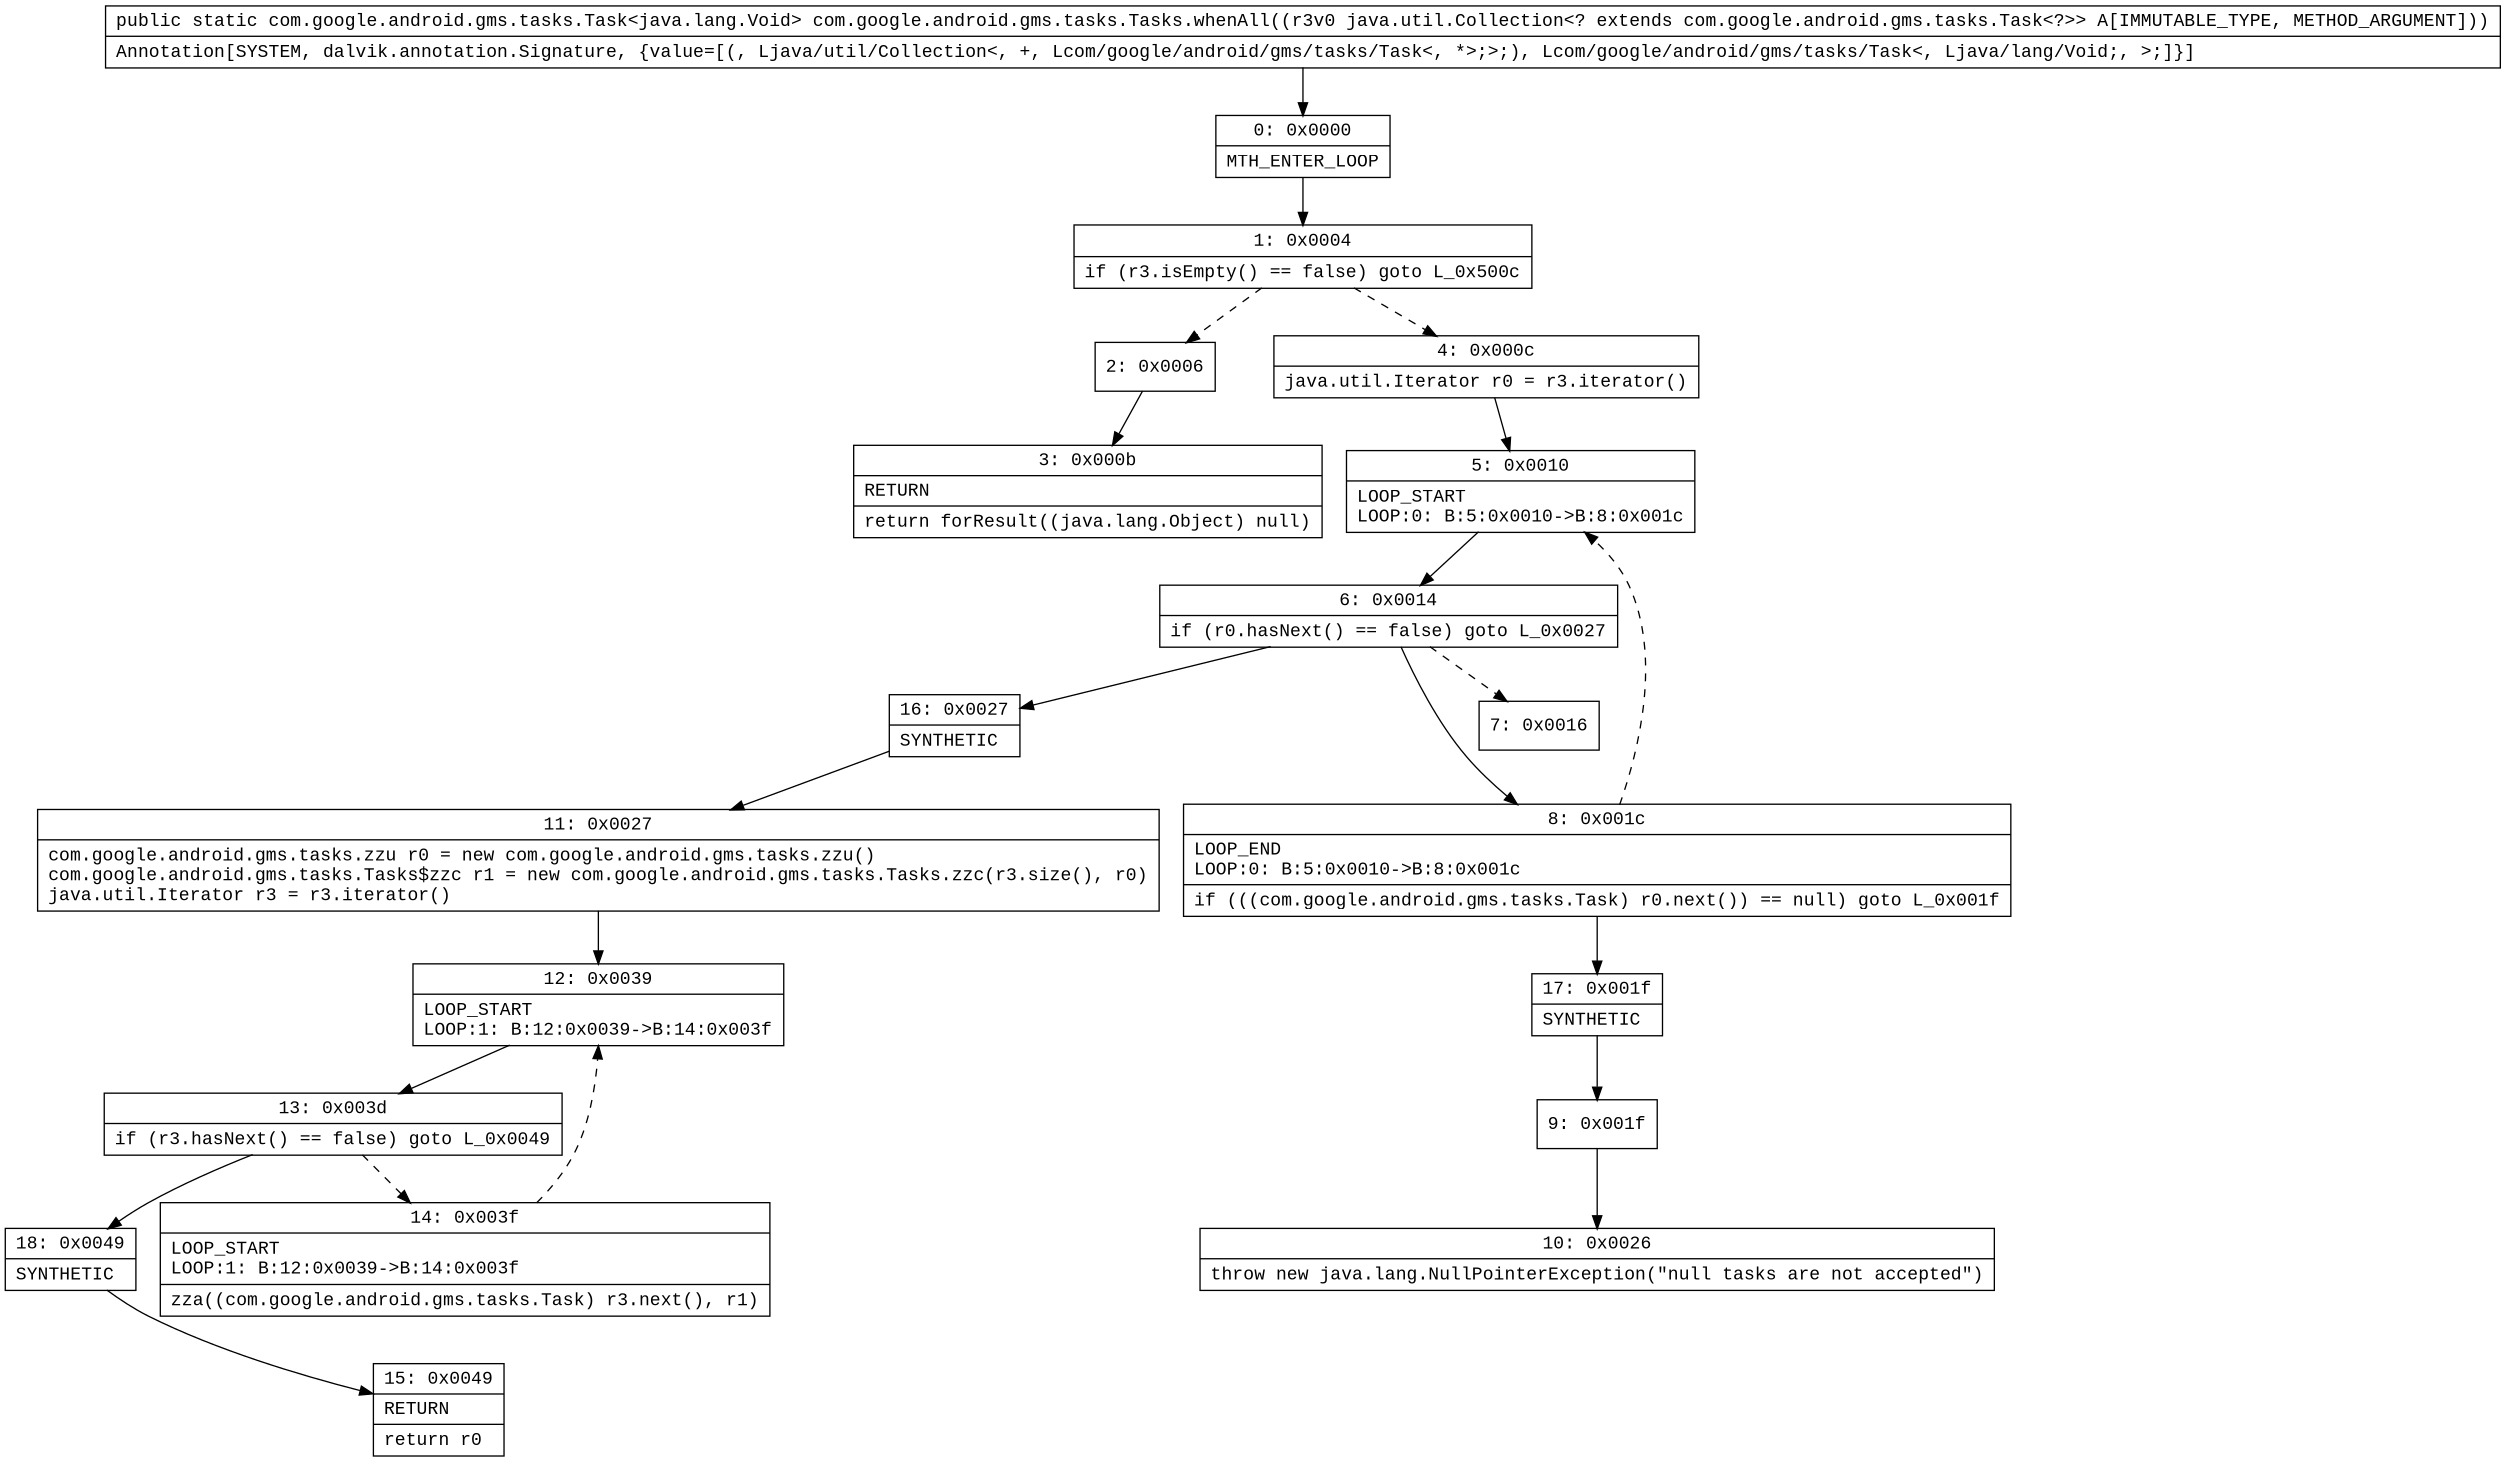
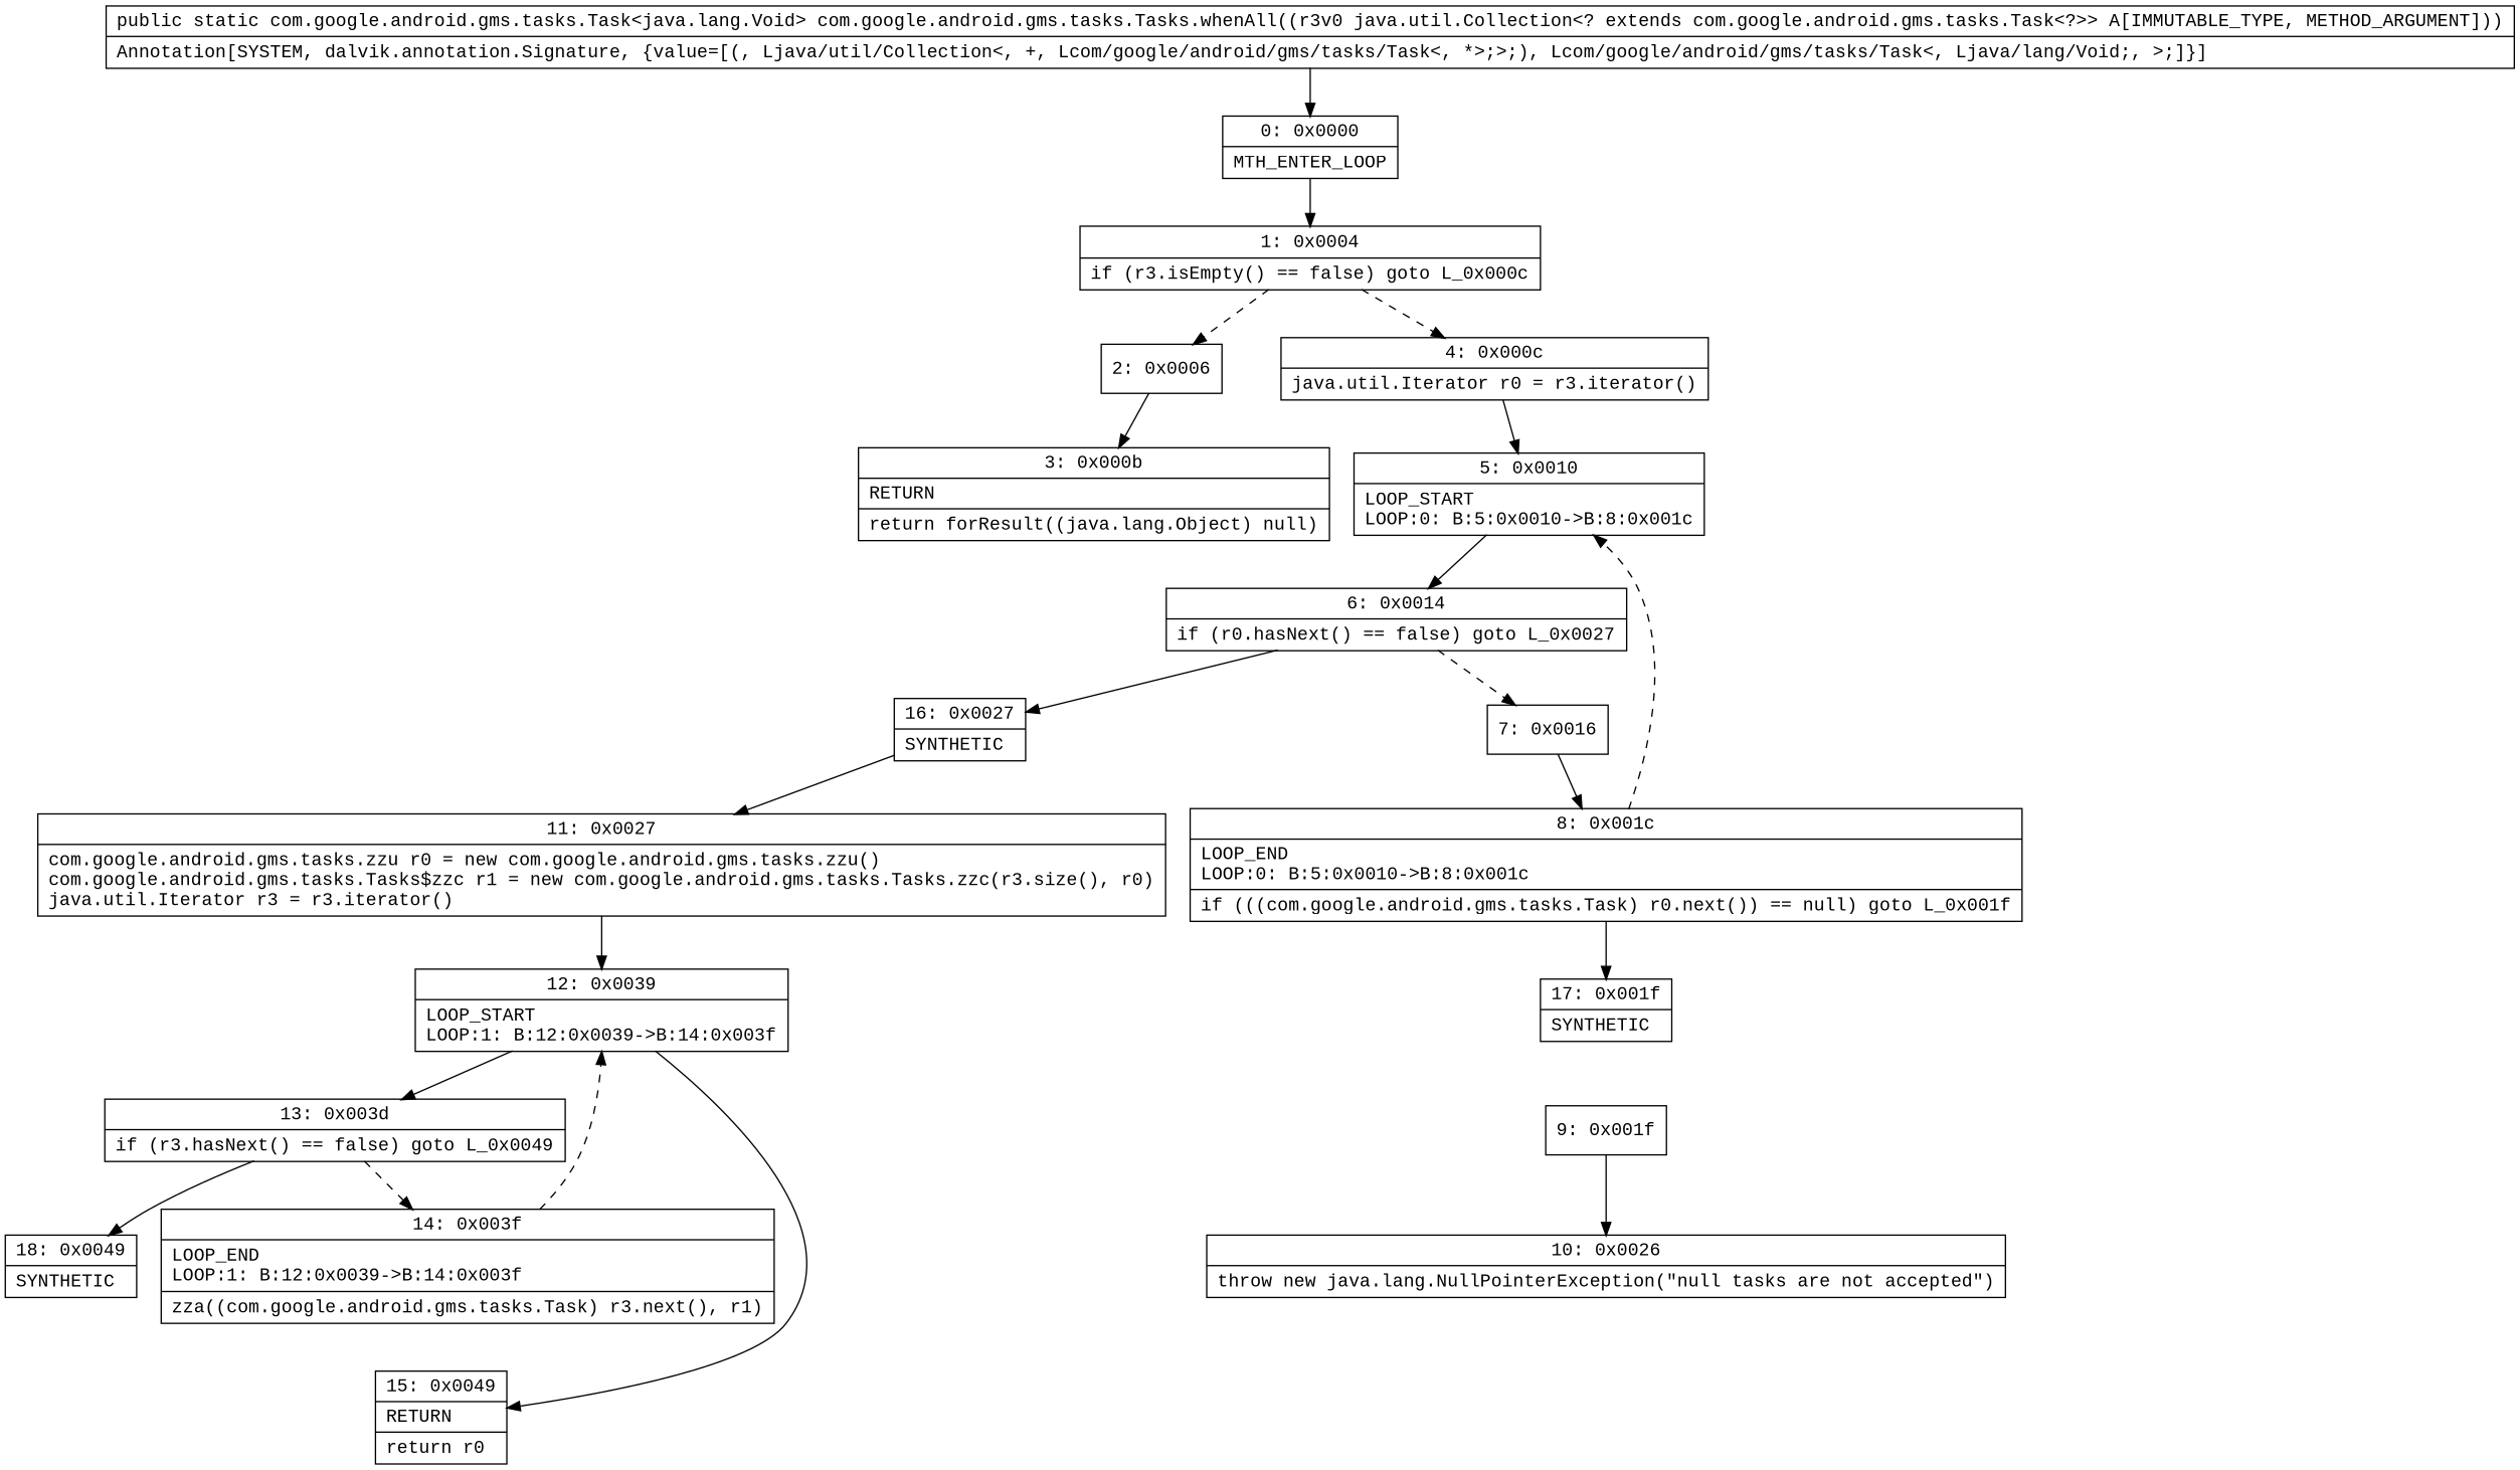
  digraph {
    fontname="Liberation Mono"
    node [fontname="Liberation Mono" shape=record]
    edge [fontname="Liberation Mono"]
    n1 [label="{0\:\ 0x0000|MTH_ENTER_LOOP\l}"]
-   n2 [label="{1\:\ 0x0004|if (r3.isEmpty() == false) goto L_0x500c\l}"]
+   n2 [label="{1\:\ 0x0004|if (r3.isEmpty() == false) goto L_0x000c\l}"]
    n3 [label="{2\:\ 0x0006}"]
    n4 [label="{4\:\ 0x000c|java.util.Iterator r0 = r3.iterator()\l}"]
    n5 [label="{3\:\ 0x000b|RETURN\l|return forResult((java.lang.Object) null)\l}"]
    n6 [label="{5\:\ 0x0010|LOOP_START\lLOOP:0: B:5:0x0010\-\>B:8:0x001c\l}"]
    n7 [label="{6\:\ 0x0014|if (r0.hasNext() == false) goto L_0x0027\l}"]
    n8 [label="{7\:\ 0x0016}"]
    n9 [label="{16\:\ 0x0027|SYNTHETIC\l}"]
    n10 [label="{8\:\ 0x001c|LOOP_END\lLOOP:0: B:5:0x0010\-\>B:8:0x001c\l|if (((com.google.android.gms.tasks.Task) r0.next()) == null) goto L_0x001f\l}"]
    n11 [label="{11\:\ 0x0027|com.google.android.gms.tasks.zzu r0 = new com.google.android.gms.tasks.zzu()\lcom.google.android.gms.tasks.Tasks$zzc r1 = new com.google.android.gms.tasks.Tasks.zzc(r3.size(), r0)\ljava.util.Iterator r3 = r3.iterator()\l}"]
    n12 [label="{17\:\ 0x001f|SYNTHETIC\l}"]
    n13 [label="{9\:\ 0x001f}"]
    n14 [label="{10\:\ 0x0026|throw new java.lang.NullPointerException(\"null tasks are not accepted\")\l}"]
    n15 [label="{12\:\ 0x0039|LOOP_START\lLOOP:1: B:12:0x0039\-\>B:14:0x003f\l}"]
    n16 [label="{13\:\ 0x003d|if (r3.hasNext() == false) goto L_0x0049\l}"]
-   n17 [label="{14\:\ 0x003f|LOOP_START\lLOOP:1: B:12:0x0039\-\>B:14:0x003f\l|zza((com.google.android.gms.tasks.Task) r3.next(), r1)\l}"]
+   n17 [label="{14\:\ 0x003f|LOOP_END\lLOOP:1: B:12:0x0039\-\>B:14:0x003f\l|zza((com.google.android.gms.tasks.Task) r3.next(), r1)\l}"]
    n18 [label="{18\:\ 0x0049|SYNTHETIC\l}"]
    n19 [label="{15\:\ 0x0049|RETURN\l|return r0\l}"]
    n20 [label="{public static com.google.android.gms.tasks.Task\<java.lang.Void\> com.google.android.gms.tasks.Tasks.whenAll((r3v0 java.util.Collection\<? extends com.google.android.gms.tasks.Task\<?\>\> A[IMMUTABLE_TYPE, METHOD_ARGUMENT]))  | Annotation[SYSTEM, dalvik.annotation.Signature, \{value=[(, Ljava\/util\/Collection\<, +, Lcom\/google\/android\/gms\/tasks\/Task\<, *\>;\>;), Lcom\/google\/android\/gms\/tasks\/Task\<, Ljava\/lang\/Void;, \>;]\}]\l}"]
    n1 -> n2
    n2 -> n3 [style=dashed]
    n2 -> n4 [style=dashed]
    n3 -> n5
    n4 -> n6
    n6 -> n7
    n7 -> n8 [style=dashed]
    n7 -> n9
-   n7 -> n10
+   n8 -> n10
    n9 -> n11
    n10 -> n6 [style=dashed]
    n10 -> n12
    n11 -> n15
-   n12 -> n13
    n13 -> n14
    n15 -> n16
    n16 -> n17 [style=dashed]
    n16 -> n18
    n17 -> n15 [style=dashed]
-   n18 -> n19
+   n15 -> n19
    n20 -> n1
  }
